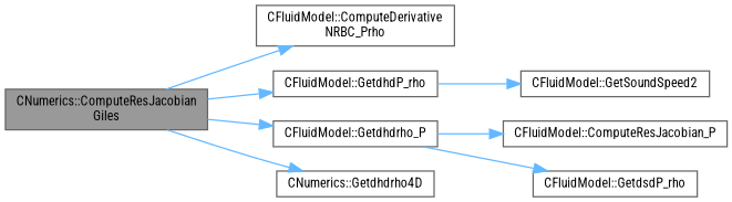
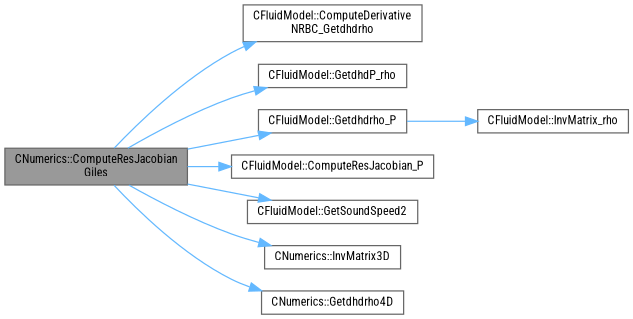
  digraph {
    fontname="Roboto Condensed"
    rankdir=LR
    node [color=grey40 fillcolor=white fontname="Roboto Condensed" fontsize=10 shape=box style=filled]
    edge [color=steelblue1 fontname="Roboto Condensed" fontsize=10 labelfontname=Helvetica labelfontsize=10 style=solid]
    n1 [color=gray40 fillcolor=grey60 fontcolor=black height=0.2 label="CNumerics::ComputeResJacobian\lGiles" width=0.4]
-   n2 [height=0.2 label="CFluidModel::ComputeDerivative\lNRBC_Prho" width=0.4]
+   n2 [height=0.2 label="CFluidModel::ComputeDerivative\lNRBC_Getdhdrho" width=0.4]
    n3 [height=0.2 label="CFluidModel::GetdhdP_rho" width=0.4]
    n4 [height=0.2 label="CFluidModel::Getdhdrho_P" width=0.4]
    n5 [height=0.2 label="CFluidModel::ComputeResJacobian_P" width=0.4]
    n6 [height=0.2 label="CFluidModel::GetSoundSpeed2" width=0.4]
+   n7 [height=0.2 label="CNumerics::InvMatrix3D" width=0.4]
    n8 [height=0.2 label="CNumerics::Getdhdrho4D" width=0.4]
-   n9 [height=0.2 label="CFluidModel::GetdsdP_rho" width=0.4]
+   n9 [height=0.2 label="CFluidModel::InvMatrix_rho" width=0.4]
    n1 -> n2
    n1 -> n3
    n1 -> n4
-   n4 -> n5
-   n3 -> n6
+   n1 -> n5
+   n1 -> n6
+   n1 -> n7
    n1 -> n8
    n4 -> n9
  }
